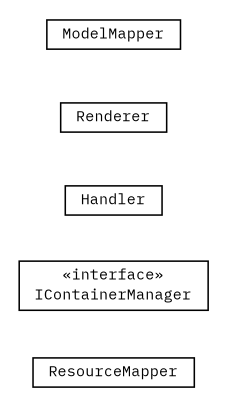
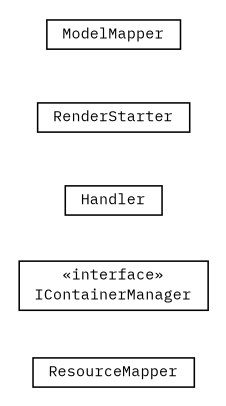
  digraph {
    nodesep=0.25
    ranksep=0.5
    rankdir=LR
    fontname="IBM Plex Mono"
    node [fontcolor=black fontname="IBM Plex Mono" fontsize=10.0 shape=plaintext]
    n1 [label=<<table title="org.universAAL.ui.handler.gui.swing.ResourceMapper" border="0" cellborder="1" cellspacing="0" cellpadding="2" port="p" href="./ResourceMapper.html"> 		<tr><td><table border="0" cellspacing="0" cellpadding="1"> <tr><td align="center" balign="center"> ResourceMapper </td></tr> 		</table></td></tr> 		</table>>]
    n2 [label=<<table title="org.universAAL.ui.handler.gui.swing.IContainerManager" border="0" cellborder="1" cellspacing="0" cellpadding="2" port="p" href="./IContainerManager.html"> 		<tr><td><table border="0" cellspacing="0" cellpadding="1"> <tr><td align="center" balign="center"> &#171;interface&#187; </td></tr> <tr><td align="center" balign="center"> IContainerManager </td></tr> 		</table></td></tr> 		</table>>]
    n3 [label=<<table title="org.universAAL.ui.handler.gui.swing.Handler" border="0" cellborder="1" cellspacing="0" cellpadding="2" port="p" href="./Handler.html"> 		<tr><td><table border="0" cellspacing="0" cellpadding="1"> <tr><td align="center" balign="center"> Handler </td></tr> 		</table></td></tr> 		</table>>]
-   n4 [label=<<table title="org.universAAL.ui.handler.gui.swing.Renderer" border="0" cellborder="1" cellspacing="0" cellpadding="2" port="p" href="./Renderer.html"> 		<tr><td><table border="0" cellspacing="0" cellpadding="1"> <tr><td align="center" balign="center"> Renderer </td></tr> 		</table></td></tr> 		</table>>]
+   n5 [label=<<table title="org.universAAL.ui.handler.gui.swing.Renderer.RenderStarter" border="0" cellborder="1" cellspacing="0" cellpadding="2" port="p" href="./Renderer.RenderStarter.html"> 		<tr><td><table border="0" cellspacing="0" cellpadding="1"> <tr><td align="center" balign="center"> RenderStarter </td></tr> 		</table></td></tr> 		</table>>]
    n6 [label=<<table title="org.universAAL.ui.handler.gui.swing.ModelMapper" border="0" cellborder="1" cellspacing="0" cellpadding="2" port="p" href="./ModelMapper.html"> 		<tr><td><table border="0" cellspacing="0" cellpadding="1"> <tr><td align="center" balign="center"> ModelMapper </td></tr> 		</table></td></tr> 		</table>>]
  }
